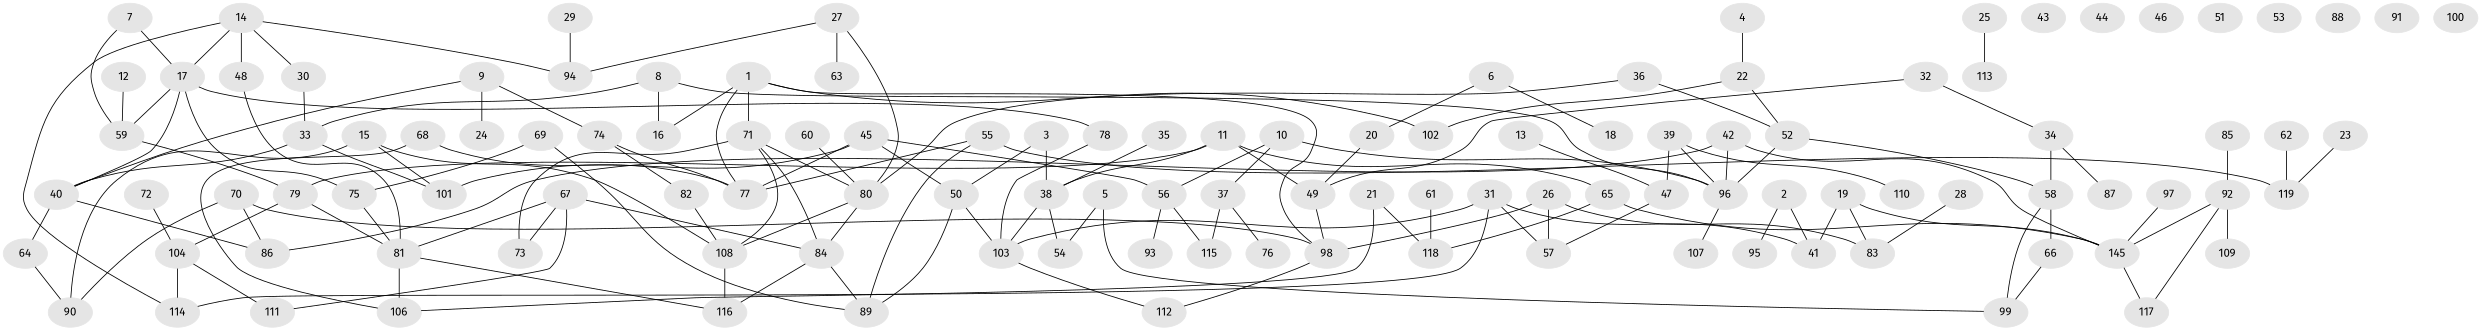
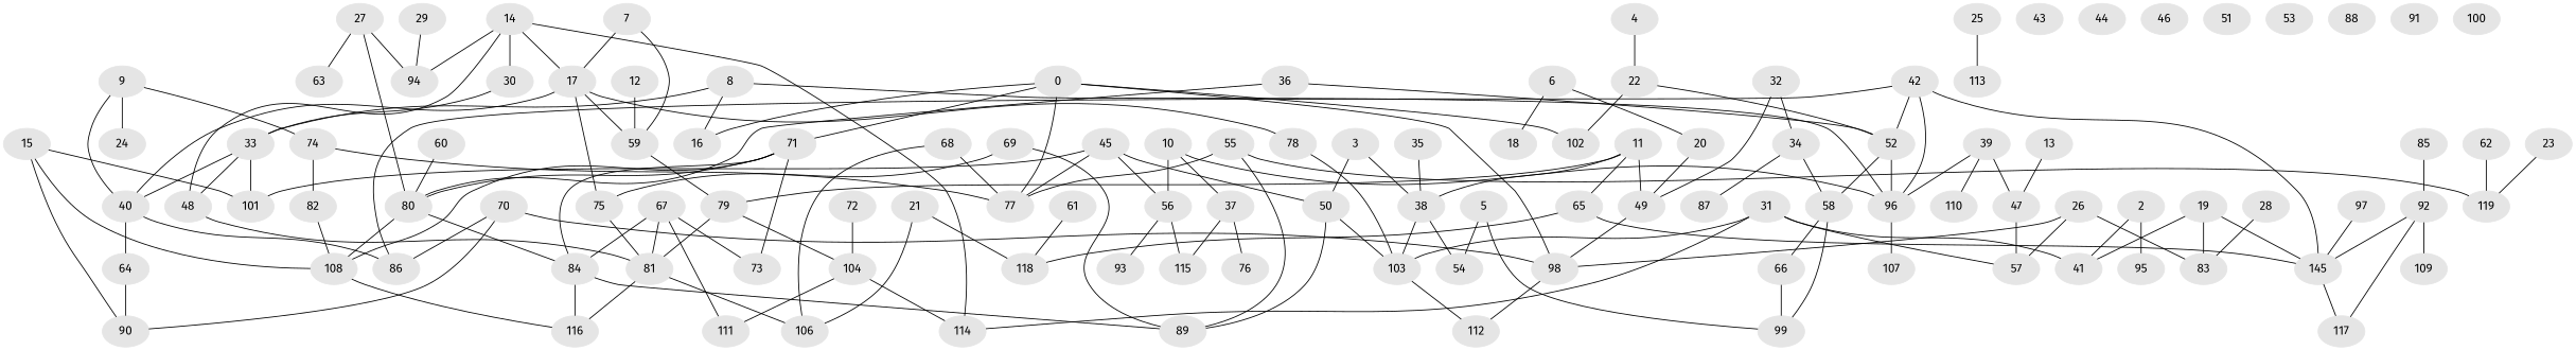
  graph {
    fontname="Fira Sans"
    node [color=gray90 fontname="Fira Sans" style=filled]
    edge [fontname="Fira Sans"]
-   1
+   1 [label=0]
    16
    71
    77
    98
    102
    108
    80
    73
    84
    112
    2
    41
    95
    3
    38
    50
    54
    103
    89
    4
    22
    52
    5
    99
    6
    18
    20
    49
    7
    17
    59
    40
    75
    78
    79
    8
    33
    96
    48
    101
    107
    9
    24
    74
    64
    86
    82
    10
    37
    56
    76
    115
    93
    11
    65
    n57 [label=145]
    118
    81
    104
    12
    13
    47
    57
    14
    30
    94
    114
    15
    90
    68
    106
    116
    19
    83
    117
    21
    58
    23
    119
    25
    113
    26
    27
    63
    28
    29
    31
    32
    34
    87
    66
    35
    36
    39
    110
    42
    43
    44
    45
    46
    51
    53
    55
    60
    61
    62
    67
    111
    69
    70
    72
    85
    92
    109
    88
    91
    97
    100
    1 -- 16
    1 -- 71
    1 -- 77
    1 -- 98
    1 -- 102
    71 -- 108
    71 -- 80
    71 -- 73
    71 -- 84
    98 -- 112
    108 -- 116
    80 -- 108
    80 -- 84
    84 -- 89
    84 -- 116
    2 -- 41
    2 -- 95
    3 -- 38
    3 -- 50
    38 -- 54
    38 -- 103
    50 -- 103
    50 -- 89
    103 -- 112
    4 -- 22
    22 -- 102
    22 -- 52
    52 -- 96
    52 -- 58
    5 -- 54
    5 -- 99
    6 -- 18
    6 -- 20
    20 -- 49
    49 -- 98
    7 -- 17
    7 -- 59
    17 -- 59
    17 -- 40
    17 -- 75
    17 -- 78
    59 -- 79
    40 -- 64
    40 -- 86
    75 -- 81
    78 -- 103
    79 -- 81
    79 -- 104
    8 -- 16
    8 -- 33
    8 -- 96
    33 -- 40
+   33 -- 48
    33 -- 101
    96 -- 107
    48 -- 81
    9 -- 40
    9 -- 24
    9 -- 74
    74 -- 77
    74 -- 82
    64 -- 90
    82 -- 108
    10 -- 96
    10 -- 37
    10 -- 56
    37 -- 76
    37 -- 115
    56 -- 115
    56 -- 93
    11 -- 38
    11 -- 49
    11 -- 79
    11 -- 65
    65 -- n57
    65 -- 118
    n57 -- 117
    81 -- 106
    81 -- 116
    104 -- 114
    104 -- 111
    12 -- 59
    13 -- 47
    47 -- 57
    14 -- 17
    14 -- 48
    14 -- 30
    14 -- 94
    14 -- 114
    30 -- 33
    15 -- 108
    15 -- 101
    15 -- 90
    68 -- 77
    68 -- 106
    19 -- 41
    19 -- n57
    19 -- 83
    21 -- 118
    21 -- 106
    58 -- 99
    58 -- 66
    23 -- 119
    25 -- 113
    26 -- 98
    26 -- 57
    26 -- 83
    27 -- 80
    27 -- 94
    27 -- 63
    28 -- 83
    29 -- 94
    31 -- 41
    31 -- 103
    31 -- 57
    31 -- 114
    32 -- 49
    32 -- 34
    34 -- 58
    34 -- 87
    66 -- 99
    35 -- 38
    36 -- 80
    36 -- 52
    39 -- 96
    39 -- 47
    39 -- 110
+   42 -- 52
    42 -- 96
    42 -- 86
    42 -- n57
    45 -- 77
    45 -- 50
    45 -- 101
    45 -- 56
    55 -- 77
    55 -- 89
    55 -- 119
    60 -- 80
    61 -- 118
    62 -- 119
    67 -- 73
    67 -- 84
    67 -- 81
    67 -- 111
    69 -- 89
    69 -- 75
    70 -- 98
    70 -- 86
    70 -- 90
    72 -- 104
    85 -- 92
    92 -- n57
    92 -- 117
    92 -- 109
    97 -- n57
  }
